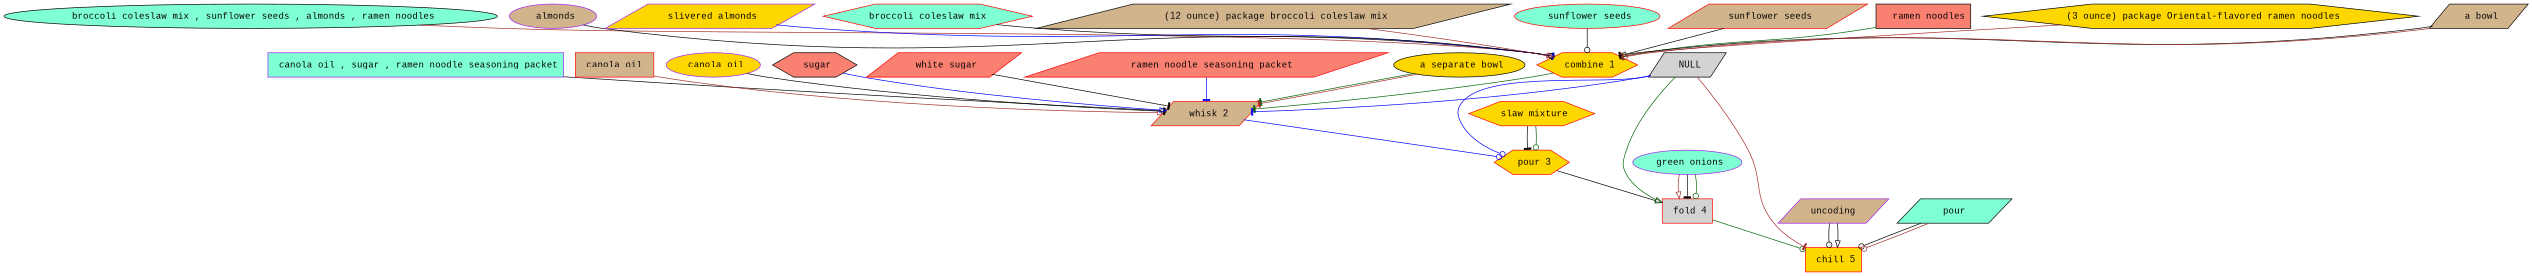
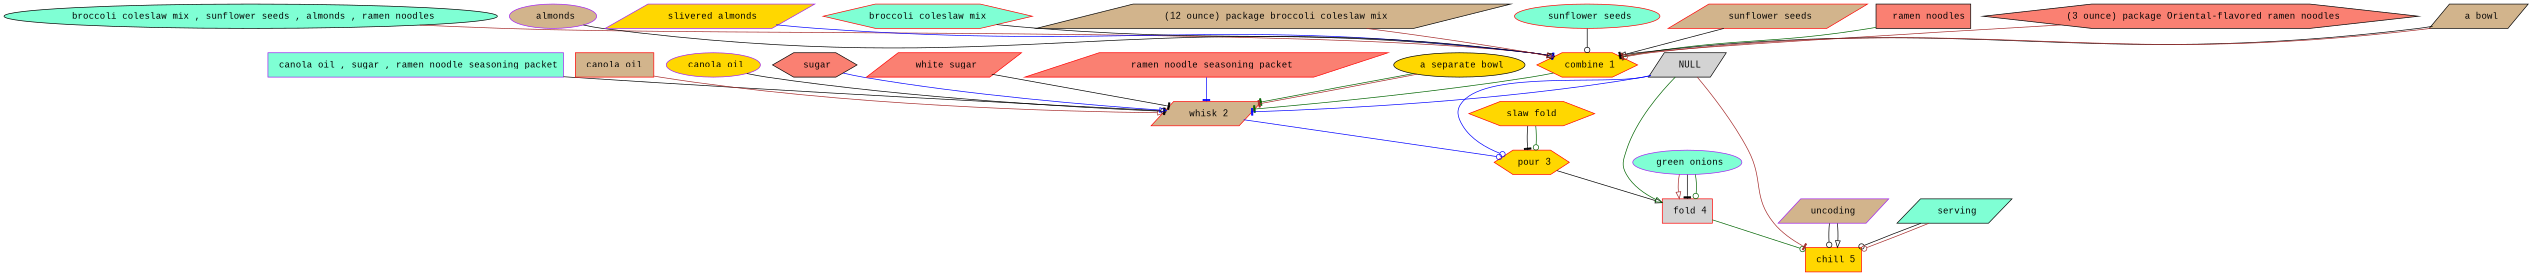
  digraph {
    fontname="Liberation Mono"
    node [color=red fillcolor=gold fontname="Liberation Mono" shape=parallelogram style=filled]
    edge [arrowhead=tee color=black fontname="Liberation Mono"]
    " combine 1" [shape=hexagon]
    " whisk 2" [fillcolor=tan]
    " pour 3" [shape=hexagon]
    " broccoli coleslaw mix , sunflower seeds , almonds , ramen noodles" [color=black fillcolor=aquamarine shape=ellipse]
    "  almonds " [color=purple fillcolor=tan shape=ellipse]
    " slivered almonds" [color=purple]
    " broccoli coleslaw mix " [fillcolor=aquamarine shape=hexagon]
    " (12 ounce) package broccoli coleslaw mix" [color=black fillcolor=tan]
    "  sunflower seeds " [fillcolor=aquamarine shape=ellipse]
    " sunflower seeds" [fillcolor=tan]
    "  ramen noodles" [color=black fillcolor=salmon shape=box]
-   " (3 ounce) package Oriental-flavored ramen noodles" [color=black shape=hexagon]
+   " (3 ounce) package Oriental-flavored ramen noodles" [color=black fillcolor=salmon shape=hexagon]
    " a bowl" [color=black fillcolor=tan]
    " fold 4" [fillcolor=lightgrey shape=box]
    " canola oil , sugar , ramen noodle seasoning packet" [color=purple fillcolor=aquamarine shape=box]
    " canola oil " [fillcolor=tan shape=box]
    " canola oil" [color=purple shape=ellipse]
    "  sugar " [color=black fillcolor=salmon shape=hexagon]
    " white sugar" [fillcolor=salmon]
    "  ramen noodle seasoning packet" [fillcolor=salmon]
    " NULL" [color=black fillcolor=lightgrey]
    " chill 5" [shape=box]
    " a separate bowl" [color=black shape=ellipse]
-   " slaw mixture" [shape=hexagon]
+   " slaw mixture" [shape=hexagon label="slaw fold"]
    " green onions" [color=purple fillcolor=aquamarine shape=ellipse]
    uncoding [color=purple fillcolor=tan]
-   " serving" [color=black fillcolor=aquamarine label=pour]
+   " serving" [color=black fillcolor=aquamarine]
    " combine 1" -> " whisk 2" [color=darkgreen]
    " whisk 2" -> " pour 3" [arrowhead=odot color=blue]
    " pour 3" -> " fold 4" [arrowhead=onormal]
    " broccoli coleslaw mix , sunflower seeds , almonds , ramen noodles" -> " combine 1" [arrowhead=onormal color=brown]
-   "  almonds " -> " combine 1" [arrowhead=odot]
+   "  almonds " -> " combine 1" [arrowhead=onormal]
    " slivered almonds" -> " combine 1" [color=blue]
    " broccoli coleslaw mix " -> " combine 1" [arrowhead=odot]
    " (12 ounce) package broccoli coleslaw mix" -> " combine 1" [arrowhead=onormal color=brown]
    "  sunflower seeds " -> " combine 1" [arrowhead=odot]
    " sunflower seeds" -> " combine 1" [arrowhead=onormal]
    "  ramen noodles" -> " combine 1" [color=darkgreen]
    " (3 ounce) package Oriental-flavored ramen noodles" -> " combine 1" [color=brown]
    " a bowl" -> " combine 1"
    " a bowl" -> " combine 1" [arrowhead=odot color=brown]
    " fold 4" -> " chill 5" [arrowhead=odot color=darkgreen]
    " canola oil , sugar , ramen noodle seasoning packet" -> " whisk 2" [arrowhead=odot]
    " canola oil " -> " whisk 2" [arrowhead=onormal color=brown]
    " canola oil" -> " whisk 2"
    "  sugar " -> " whisk 2" [arrowhead=onormal color=blue]
    " white sugar" -> " whisk 2"
    "  ramen noodle seasoning packet" -> " whisk 2" [color=blue]
    " NULL" -> " whisk 2" [color=blue]
    " NULL" -> " pour 3" [arrowhead=odot color=blue]
    " NULL" -> " fold 4" [arrowhead=onormal color=darkgreen]
    " NULL" -> " chill 5" [color=brown]
    " a separate bowl" -> " whisk 2" [color=darkgreen]
    " a separate bowl" -> " whisk 2" [color=brown]
    " slaw mixture" -> " pour 3"
    " slaw mixture" -> " pour 3" [arrowhead=odot color=darkgreen]
    " green onions" -> " fold 4" [arrowhead=onormal color=brown]
    " green onions" -> " fold 4"
    " green onions" -> " fold 4" [arrowhead=odot color=darkgreen]
    uncoding -> " chill 5" [arrowhead=odot]
    uncoding -> " chill 5" [arrowhead=onormal]
    " serving" -> " chill 5" [arrowhead=odot]
    " serving" -> " chill 5" [arrowhead=odot color=brown]
  }
